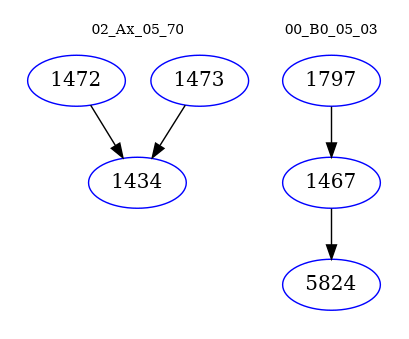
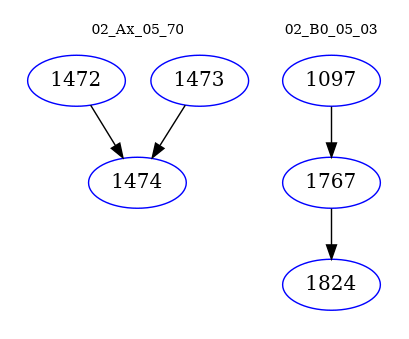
  digraph {
    node [color=blue]
    edge [color=black]
    n1 [label=1473]
    n2 [label=1472]
-   n3 [label=1434]
-   n4 [label=1797]
-   n5 [label=1467]
-   n6 [label=5824]
+   n3 [label=1474]
+   n4 [label=1097]
+   n5 [label=1767]
+   n6 [label=1824]
    subgraph cluster_1 {
      color=white
      fontsize=10
      label="02_Ax_05_70"
      n1
      n2
      n3
    }
    subgraph cluster_2 {
      color=white
      fontsize=10
-     label="00_B0_05_03"
+     label="02_B0_05_03"
      n4
      n5
      n6
    }
    n1 -> n3
    n2 -> n3
    n4 -> n5
    n5 -> n6
  }
